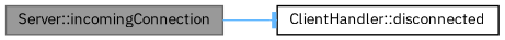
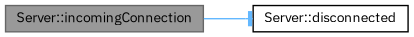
  digraph {
    rankdir=LR
    fontname="IBM Plex Sans"
    node [fontname="IBM Plex Sans" fontsize=10 shape=box style=filled]
    n1 [color=gray40 fillcolor=grey60 fontcolor=black height=0.2 label="Server::incomingConnection" width=0.4]
-   n2 [color=black fillcolor=white height=0.2 label="ClientHandler::disconnected" width=0.4]
+   n2 [color=black fillcolor=white height=0.2 label="Server::disconnected" width=0.4]
    n1 -> n2 [color=steelblue1 fontname="IBM Plex Sans" fontsize=10 labelfontname=Helvetica labelfontsize=10 style=solid arrowhead=tee]
  }
